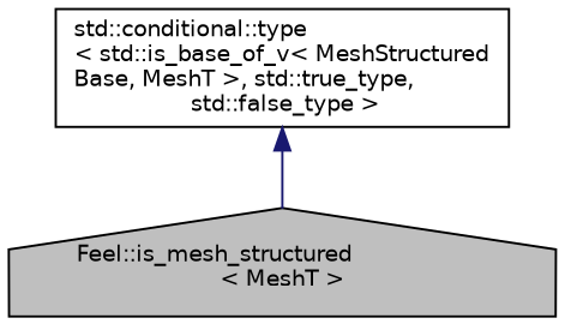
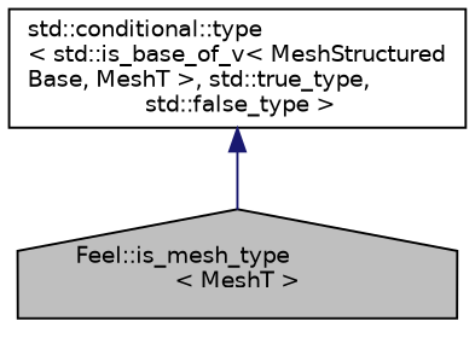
  digraph {
    rankdir=TB
    node [color=black fontname=Helvetica fontsize=10 style=filled]
-   n1 [fillcolor=grey75 fontcolor=black height=0.2 label="Feel::is_mesh_structured\l\< MeshT \>" shape=house width=0.4]
+   n1 [fillcolor=grey75 fontcolor=black height=0.2 label="Feel::is_mesh_type\l\< MeshT \>" shape=house width=0.4]
    n2 [fillcolor=white height=0.2 label="std::conditional::type\l\< std::is_base_of_v\< MeshStructured\lBase, MeshT \>, std::true_type,\l std::false_type \>" shape=box width=0.4]
    n2 -> n1 [color=midnightblue dir=back fontname=Helvetica fontsize=10 labelfontname=Helvetica labelfontsize=10 style=solid]
  }
